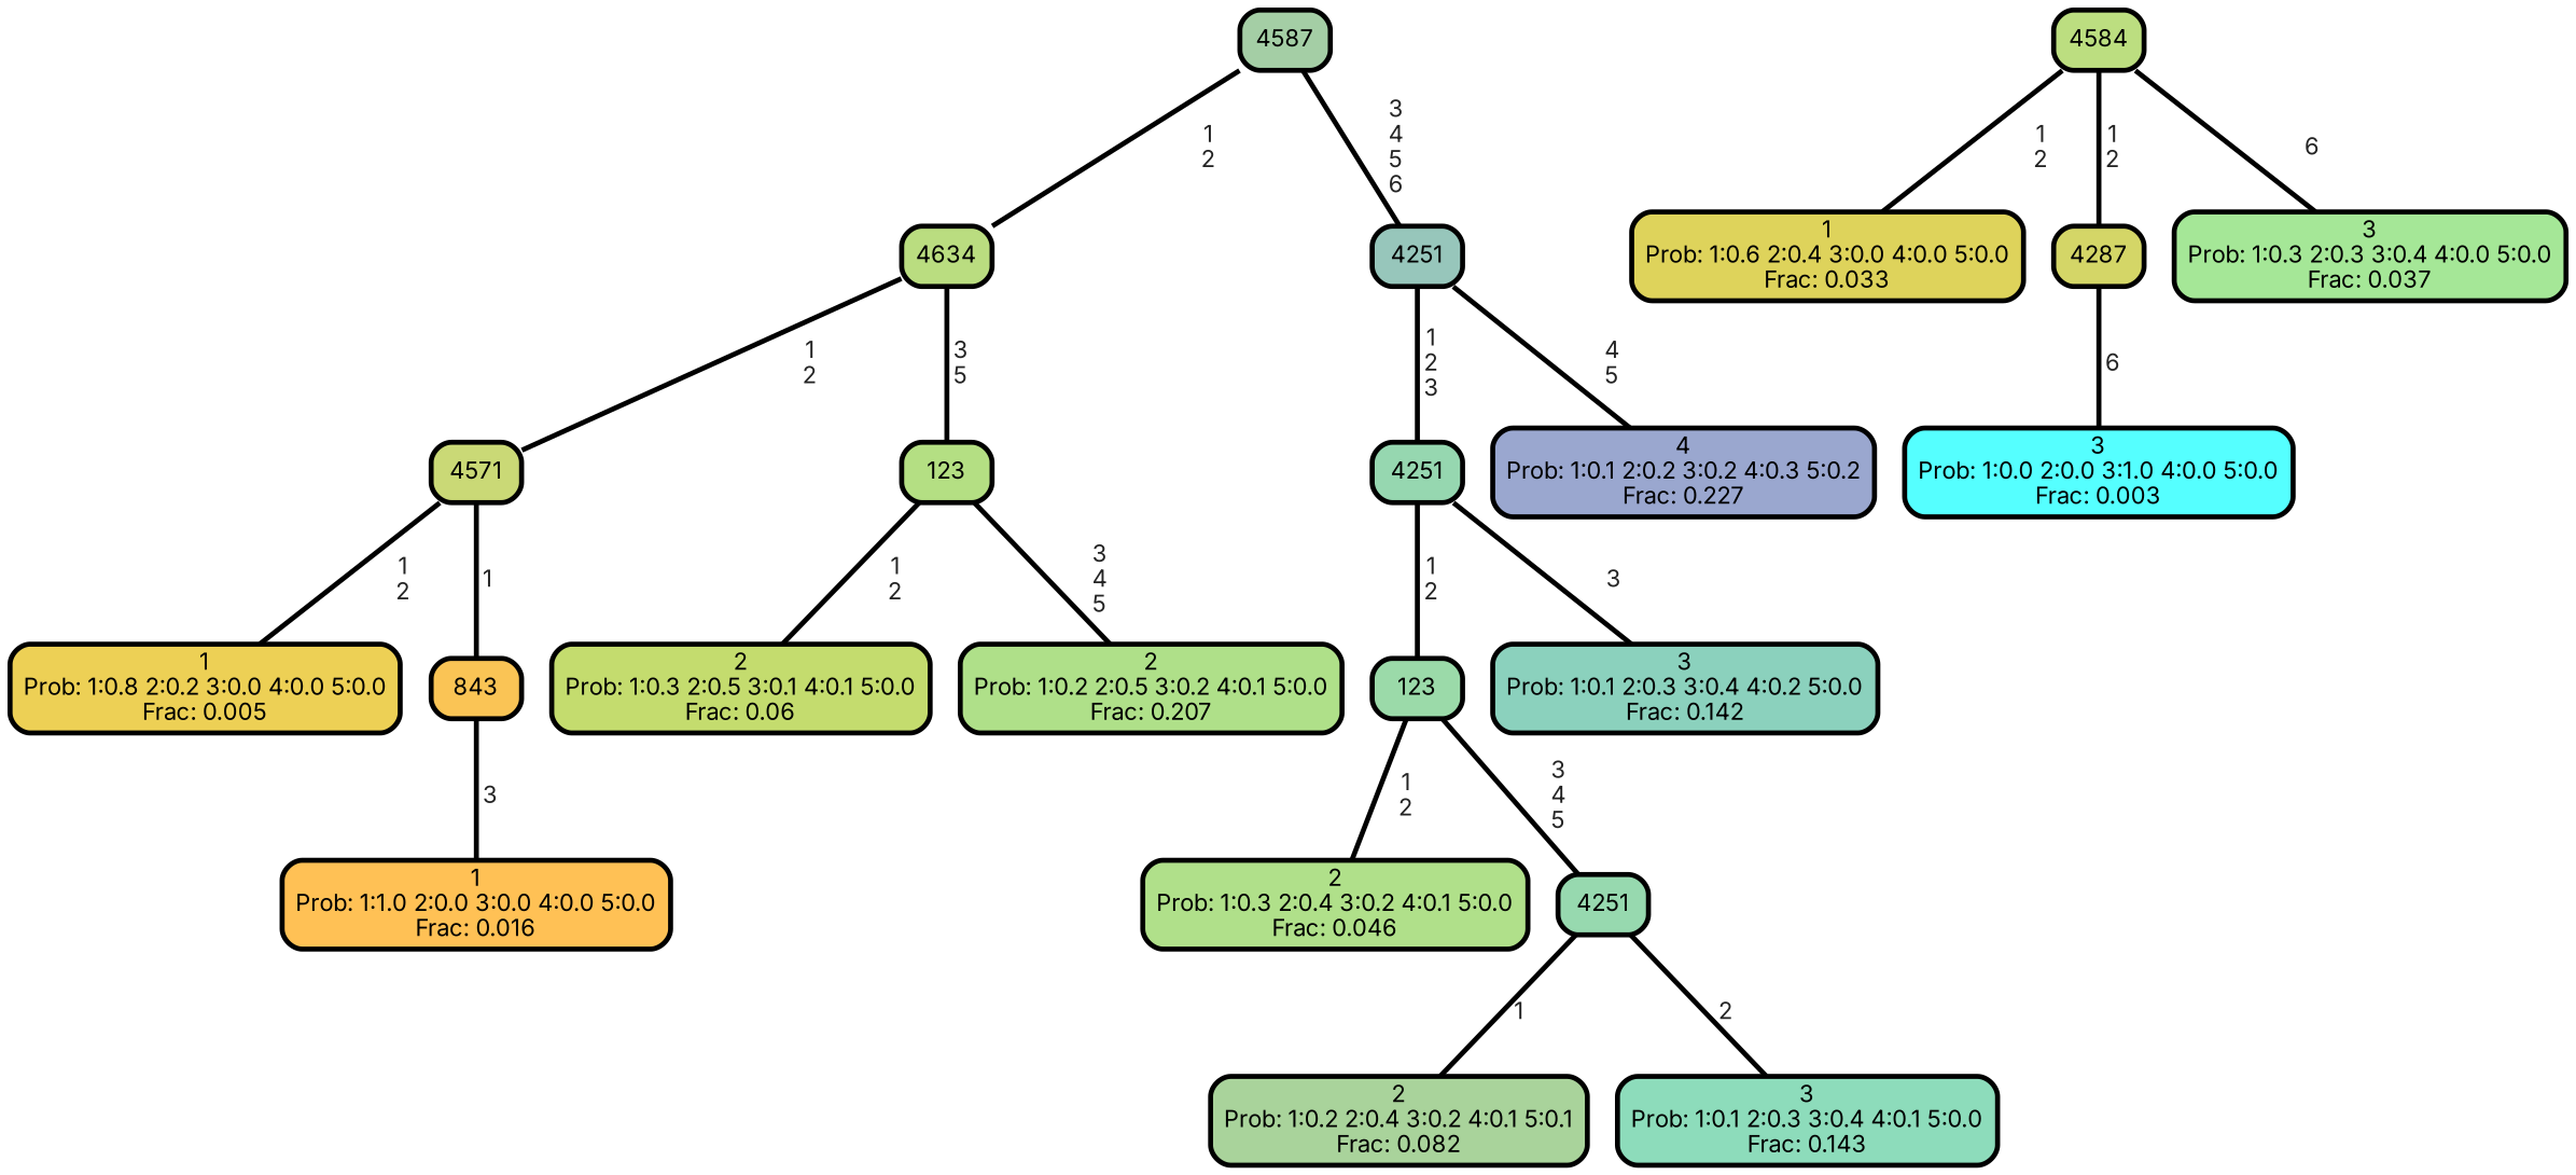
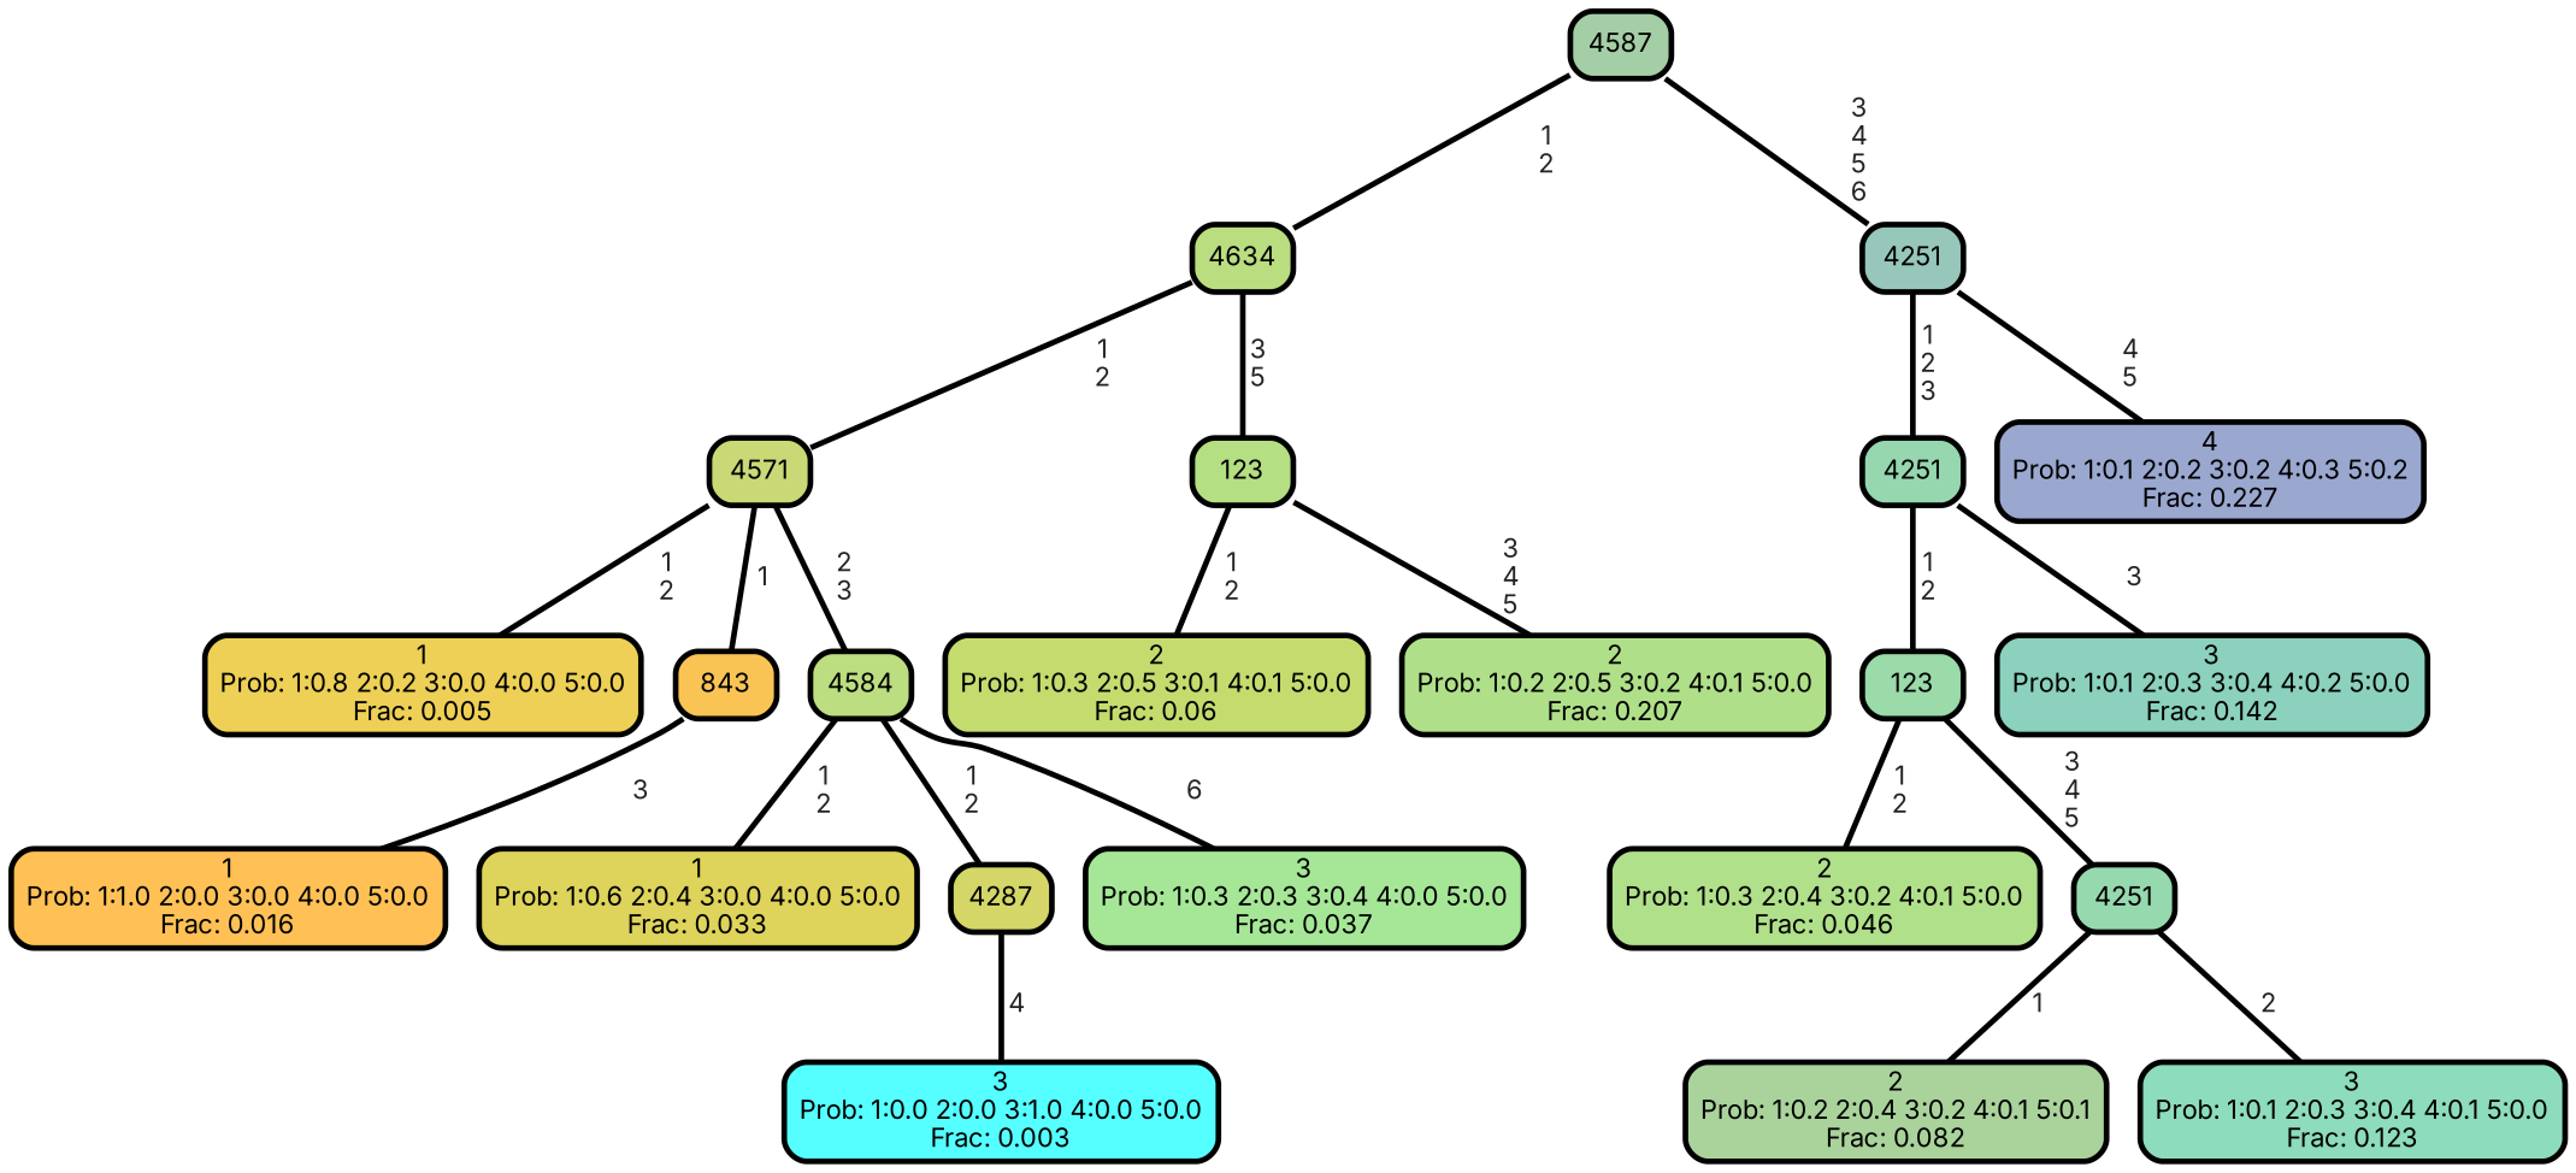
  graph {
    fontname=Inter
    ranksep="0 equally"
    splines=straight
    node [color=black fontcolor=black fontname=Inter penwidth=3 shape=box style="filled, rounded"]
    edge [color=black fontcolor=grey14 fontname=Inter fontweight=bold penwidth=3]
    n1 [fillcolor="#edd055" label="1\nProb: 1:0.8 2:0.2 3:0.0 4:0.0 5:0.0\nFrac: 0.005"]
    n2 [fillcolor="#fac455" label=843]
    n3 [fillcolor="#ffc155" label="1\nProb: 1:1.0 2:0.0 3:0.0 4:0.0 5:0.0\nFrac: 0.016"]
    n4 [fillcolor="#cad976" label=4571]
    n5 [fillcolor="#bcde80" label=4584]
    n6 [fillcolor="#ded35b" label="1\nProb: 1:0.6 2:0.4 3:0.0 4:0.0 5:0.0\nFrac: 0.033"]
    n7 [fillcolor="#d4d667" label=4287]
    n8 [fillcolor="#a5e797" label="3\nProb: 1:0.3 2:0.3 3:0.4 4:0.0 5:0.0\nFrac: 0.037"]
    n9 [fillcolor="#55ffff" label="3\nProb: 1:0.0 2:0.0 3:1.0 4:0.0 5:0.0\nFrac: 0.003"]
    n10 [fillcolor="#badd80" label=4634]
    n11 [fillcolor="#b4df83" label=123]
    n12 [fillcolor="#c4dc6e" label="2\nProb: 1:0.3 2:0.5 3:0.1 4:0.1 5:0.0\nFrac: 0.06"]
    n13 [fillcolor="#afe089" label="2\nProb: 1:0.2 2:0.5 3:0.2 4:0.1 5:0.0\nFrac: 0.207"]
    n14 [fillcolor="#a4cea5" label=4587]
    n15 [fillcolor="#97c6bb" label=4251]
    n16 [fillcolor="#96d7b0" label=4251]
    n17 [fillcolor="#9aa7cf" label="4\nProb: 1:0.1 2:0.2 3:0.2 4:0.3 5:0.2\nFrac: 0.227"]
    n18 [fillcolor="#b0e08a" label="2\nProb: 1:0.3 2:0.4 3:0.2 4:0.1 5:0.0\nFrac: 0.046"]
    n19 [fillcolor="#9bdaa9" label=123]
    n20 [fillcolor="#97d9af" label=4251]
    n21 [fillcolor="#a9d39b" label="2\nProb: 1:0.2 2:0.4 3:0.2 4:0.1 5:0.1\nFrac: 0.082"]
-   n22 [fillcolor="#8ddcbb" label="3\nProb: 1:0.1 2:0.3 3:0.4 4:0.1 5:0.0\nFrac: 0.143"]
+   n22 [fillcolor="#8ddcbb" label="3\nProb: 1:0.1 2:0.3 3:0.4 4:0.1 5:0.0\nFrac: 0.123"]
    n23 [fillcolor="#8bd1bd" label="3\nProb: 1:0.1 2:0.3 3:0.4 4:0.2 5:0.0\nFrac: 0.142"]
    subgraph sub_1 {
      rank=same
    }
    n2 -- n3 [label=" 3"]
    n4 -- n1 [label=" 1\n 2"]
    n4 -- n2 [label=" 1"]
+   n4 -- n5 [label=" 2\n 3"]
    n5 -- n6 [label=" 1\n 2"]
    n5 -- n7 [label=" 1\n 2"]
    n5 -- n8 [label=" 6"]
-   n7 -- n9 [label=" 6"]
+   n7 -- n9 [label=" 4"]
    n10 -- n4 [label=" 1\n 2"]
    n10 -- n11 [label=" 3\n 5"]
    n11 -- n12 [label=" 1\n 2"]
    n11 -- n13 [label=" 3\n 4\n 5"]
    n14 -- n10 [label=" 1\n 2"]
    n14 -- n15 [label=" 3\n 4\n 5\n 6"]
    n15 -- n16 [label=" 1\n 2\n 3"]
    n15 -- n17 [label=" 4\n 5"]
    n16 -- n19 [label=" 1\n 2"]
    n16 -- n23 [label=" 3"]
    n19 -- n18 [label=" 1\n 2"]
    n19 -- n20 [label=" 3\n 4\n 5"]
    n20 -- n21 [label=" 1"]
    n20 -- n22 [label=" 2"]
  }
